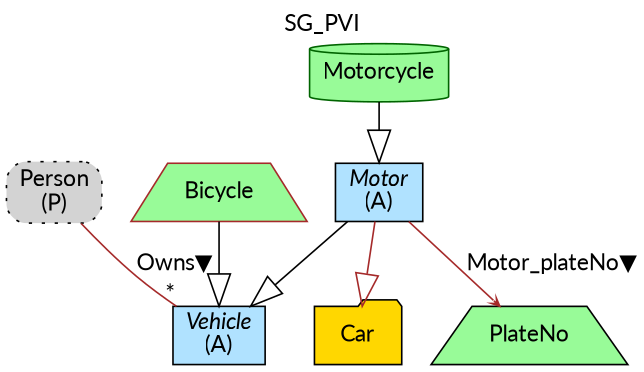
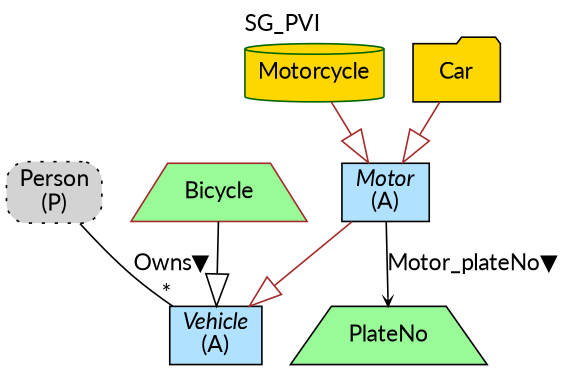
  digraph {
    fontname=Lato
    label=SG_PVI
    labelfontsize=12
    labelloc=tl
    node [fillcolor=lightskyblue1 fontname=Lato shape=record style=filled]
    edge [color=brown fontname=Lato arrowhead=onormal arrowsize=2.0]
    n1 [fillcolor=lightgray label=<Person<br/>(P)> shape=box style="rounded,filled,dotted"]
    n2 [label=<{<I>Vehicle</I><br/>(A)}>]
    n3 [label=<{<I>Motor</I><br/>(A)}>]
    n4 [color=black fillcolor=palegreen label=PlateNo shape=trapezium]
    n5 [color=brown fillcolor=palegreen label=Bicycle shape=trapezium]
-   n6 [color=darkgreen fillcolor=palegreen label=Motorcycle shape=cylinder]
+   n6 [color=darkgreen fillcolor=gold label=Motorcycle shape=cylinder]
    n7 [color=black fillcolor=gold label=Car shape=folder]
-   n1 -> n2 [dir=none headlabel="*" label="Owns▼" arrowhead="" arrowsize=""]
-   n3 -> n2 [color=black]
-   n3 -> n4 [arrowhead=vee arrowsize=.5 label="Motor_plateNo▼"]
+   n1 -> n2 [color=black dir=none headlabel="*" label="Owns▼" arrowhead="" arrowsize=""]
+   n3 -> n2
+   n3 -> n4 [arrowhead=vee arrowsize=.5 color=black label="Motor_plateNo▼"]
    n5 -> n2 [color=black]
-   n6 -> n3 [color=black]
-   n3 -> n7
+   n6 -> n3
+   n7 -> n3
  }
